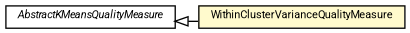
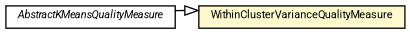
  digraph {
    nodesep=0.15
    rankdir=LR
    ranksep=0.25
    fontname="IBM Plex Mono"
    node [fontcolor=black fontname="IBM Plex Mono" fontsize=8 margin=0 shape=plaintext]
    n1 [height=0 label=<<table title="de.lmu.ifi.dbs.elki.algorithm.clustering.kmeans.quality.AbstractKMeansQualityMeasure" border="0" cellborder="1" cellspacing="0" cellpadding="2" href="AbstractKMeansQualityMeasure.html" target="_parent"> 		<tr><td><table border="0" cellspacing="0" cellpadding="1"> 		<tr><td align="center" balign="center"> <font face="Roboto"><i>AbstractKMeansQualityMeasure</i></font> </td></tr> 		</table></td></tr> 		</table>> width=0]
    n2 [height=0 label=<<table title="de.lmu.ifi.dbs.elki.algorithm.clustering.kmeans.quality.WithinClusterVarianceQualityMeasure" border="0" cellborder="1" cellspacing="0" cellpadding="2" bgcolor="lemonChiffon" href="WithinClusterVarianceQualityMeasure.html" target="_parent"> 		<tr><td><table border="0" cellspacing="0" cellpadding="1"> 		<tr><td align="center" balign="center"> <font face="Roboto">WithinClusterVarianceQualityMeasure</font> </td></tr> 		</table></td></tr> 		</table>> width=0]
-   n1 -> n2 [arrowtail=empty color=black dir=back fontname="IBM Plex Mono" fontsize=7 labelfontname=Roboto labelfontsize=7 weight=10]
+   n2 -> n1 [arrowtail=empty color=black dir=back fontname="IBM Plex Mono" fontsize=7 labelfontname=Roboto labelfontsize=7 weight=10]
  }
